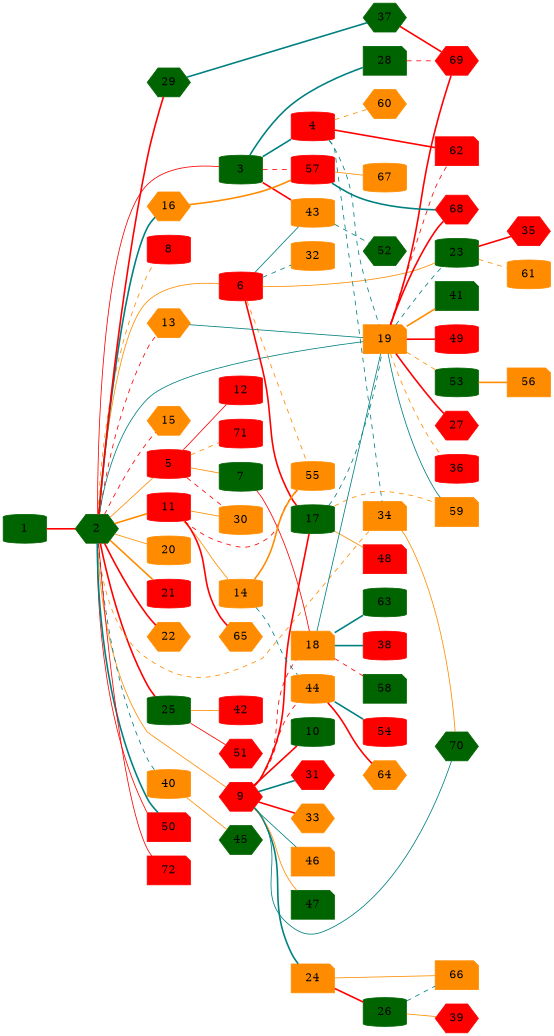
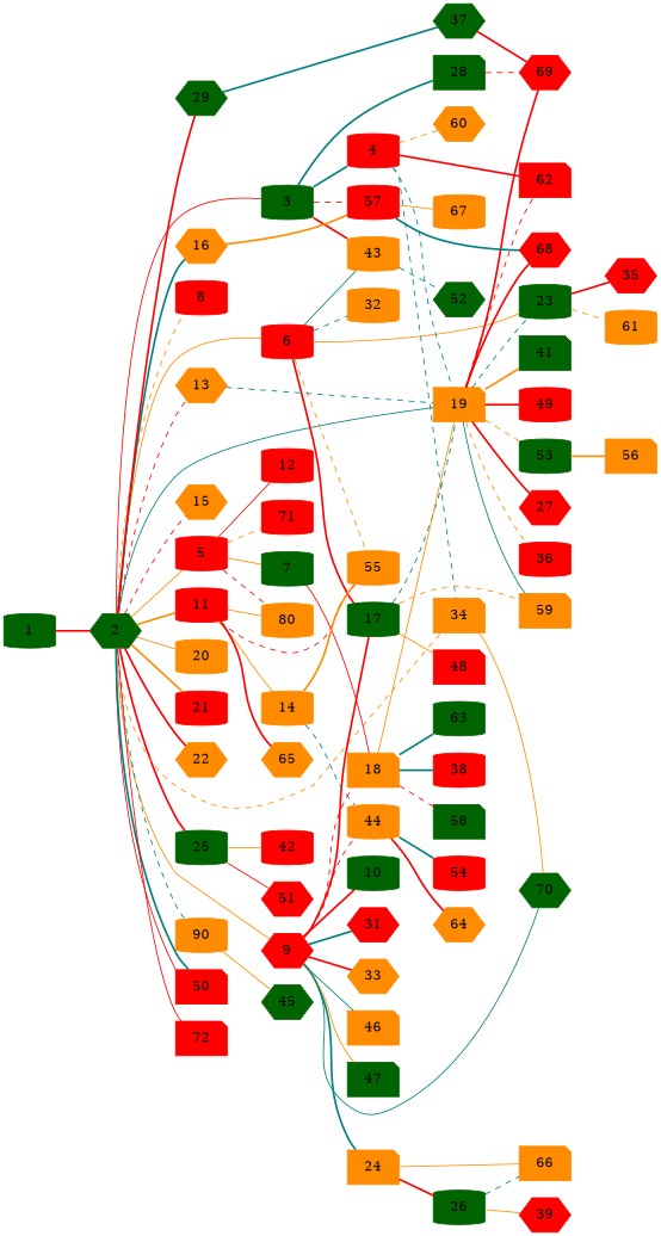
  graph {
    rankdir=LR
    node [color=red shape=cylinder style=filled]
    edge [color=red style=bold]
    1 [color=darkgreen]
    2 [color=darkgreen shape=hexagon]
    3 [color=darkgreen]
    5
    6
    8
    9 [shape=hexagon]
    11
    13 [color=darkorange shape=hexagon]
    15 [color=darkorange shape=hexagon]
    16 [color=darkorange shape=hexagon]
    19 [color=darkorange shape=note]
    20 [color=darkorange]
    21
    22 [color=darkorange shape=hexagon]
    25 [color=darkgreen]
    29 [color=darkgreen shape=hexagon]
    34 [color=darkorange shape=note]
-   40 [color=darkorange]
+   40 [color=darkorange label=90]
    50 [shape=note]
    72 [shape=note]
    4
    28 [color=darkgreen shape=note]
    43 [color=darkorange]
    57
    7 [color=darkgreen]
    12
-   30 [color=darkorange]
+   30 [color=darkorange label=80]
    71
    17 [color=darkgreen]
    23 [color=darkgreen]
    32 [color=darkorange]
    55 [color=darkorange]
    18 [color=darkorange shape=note]
    10 [color=darkgreen]
    24 [color=darkorange shape=note]
    31 [shape=hexagon]
    33 [color=darkorange shape=hexagon]
    44 [color=darkorange]
    46 [color=darkorange shape=note]
    47 [color=darkgreen shape=note]
    70 [color=darkgreen shape=hexagon]
    14 [color=darkorange]
    65 [color=darkorange shape=hexagon]
    62 [shape=note]
    59 [color=darkorange shape=note]
    27 [shape=hexagon]
    36
    41 [color=darkgreen shape=note]
    49
    53 [color=darkgreen]
    68 [shape=hexagon]
    69 [shape=hexagon]
    42
    51 [shape=hexagon]
    37 [color=darkgreen shape=hexagon]
    45 [color=darkgreen shape=hexagon]
    60 [color=darkorange shape=hexagon]
    52 [color=darkgreen shape=hexagon]
    67 [color=darkorange]
    48 [shape=note]
    35 [shape=hexagon]
    61 [color=darkorange]
    38
    58 [color=darkgreen shape=note]
    63 [color=darkgreen]
    66 [color=darkorange shape=note]
    26 [color=darkgreen]
    54
    64 [color=darkorange shape=hexagon]
    56 [color=darkorange shape=note]
    39 [shape=hexagon]
    1 -- 2
    2 -- 3 [style=solid]
    2 -- 5 [color=darkorange style=solid]
    2 -- 6 [color=darkorange style=solid]
    2 -- 8 [color=darkorange style=dashed]
    2 -- 9 [color=darkorange style=solid]
    2 -- 11 [color=darkorange]
    2 -- 13 [style=dashed]
    2 -- 15 [style=dashed]
    2 -- 16 [color=teal]
    2 -- 19 [color=teal style=solid]
    2 -- 20 [color=darkorange style=solid]
    2 -- 21 [color=darkorange]
    2 -- 22
    2 -- 25
    2 -- 29
    2 -- 34 [color=darkorange style=dashed]
    2 -- 40 [color=teal style=dashed]
    2 -- 50 [style=solid]
    2 -- 50 [color=teal]
    2 -- 72 [style=solid]
    3 -- 4 [color=teal]
    3 -- 28 [color=teal]
    3 -- 43
    3 -- 57 [style=dashed]
    5 -- 7 [color=darkorange style=solid]
    5 -- 12 [style=solid]
    5 -- 30 [style=dashed]
    5 -- 71 [color=darkorange style=dashed]
    6 -- 43 [color=teal style=solid]
    6 -- 17
    6 -- 23 [color=darkorange style=solid]
    6 -- 32 [color=teal style=dashed]
    6 -- 55 [color=darkorange style=dashed]
    9 -- 17
    9 -- 18 [style=dashed]
    9 -- 10
    9 -- 24 [color=teal]
    9 -- 31 [color=teal]
    9 -- 33
    9 -- 44 [style=dashed]
    9 -- 46 [color=teal style=solid]
    9 -- 47 [color=darkorange style=solid]
    9 -- 70 [color=teal style=solid]
    11 -- 30 [color=darkorange style=solid]
    11 -- 55 [style=dashed]
    11 -- 14 [color=darkorange style=solid]
    11 -- 65
-   13 -- 19 [color=teal style=solid]
+   13 -- 19 [color=teal style=dashed]
    16 -- 57 [color=darkorange]
    19 -- 23 [color=teal style=dashed]
    19 -- 62 [style=dashed]
    19 -- 59 [color=teal style=solid]
    19 -- 27
    19 -- 36 [color=darkorange style=dashed]
    19 -- 41 [color=darkorange]
    19 -- 49
    19 -- 53 [color=darkorange style=dashed]
    19 -- 68
    19 -- 69
    25 -- 42 [color=darkorange style=solid]
    25 -- 51 [style=solid]
    29 -- 37 [color=teal]
    34 -- 70 [color=darkorange style=solid]
    40 -- 45 [color=darkorange style=solid]
    4 -- 19 [color=teal style=dashed]
    4 -- 34 [color=teal style=dashed]
    4 -- 62
    4 -- 60 [color=darkorange style=dashed]
    28 -- 69 [style=dashed]
    43 -- 52 [color=teal style=dashed]
    57 -- 68 [color=teal]
    57 -- 67 [color=darkorange style=solid]
    7 -- 18 [style=solid]
    17 -- 19 [color=teal style=dashed]
    17 -- 59 [color=darkorange style=dashed]
    17 -- 48 [color=darkorange style=solid]
    23 -- 35
    23 -- 61 [color=darkorange style=dashed]
-   18 -- 19 [color=teal style=solid]
+   18 -- 19 [color=darkorange style=solid]
    18 -- 38 [color=teal]
    18 -- 58 [style=dashed]
    18 -- 63 [color=teal]
    24 -- 66 [color=darkorange style=solid]
    24 -- 26
    44 -- 54 [color=teal]
    44 -- 64
    14 -- 55 [color=darkorange]
    14 -- 44 [color=teal style=dashed]
    53 -- 56 [color=darkorange]
    37 -- 69
    26 -- 66 [color=teal style=dashed]
    26 -- 39 [color=darkorange style=solid]
  }
